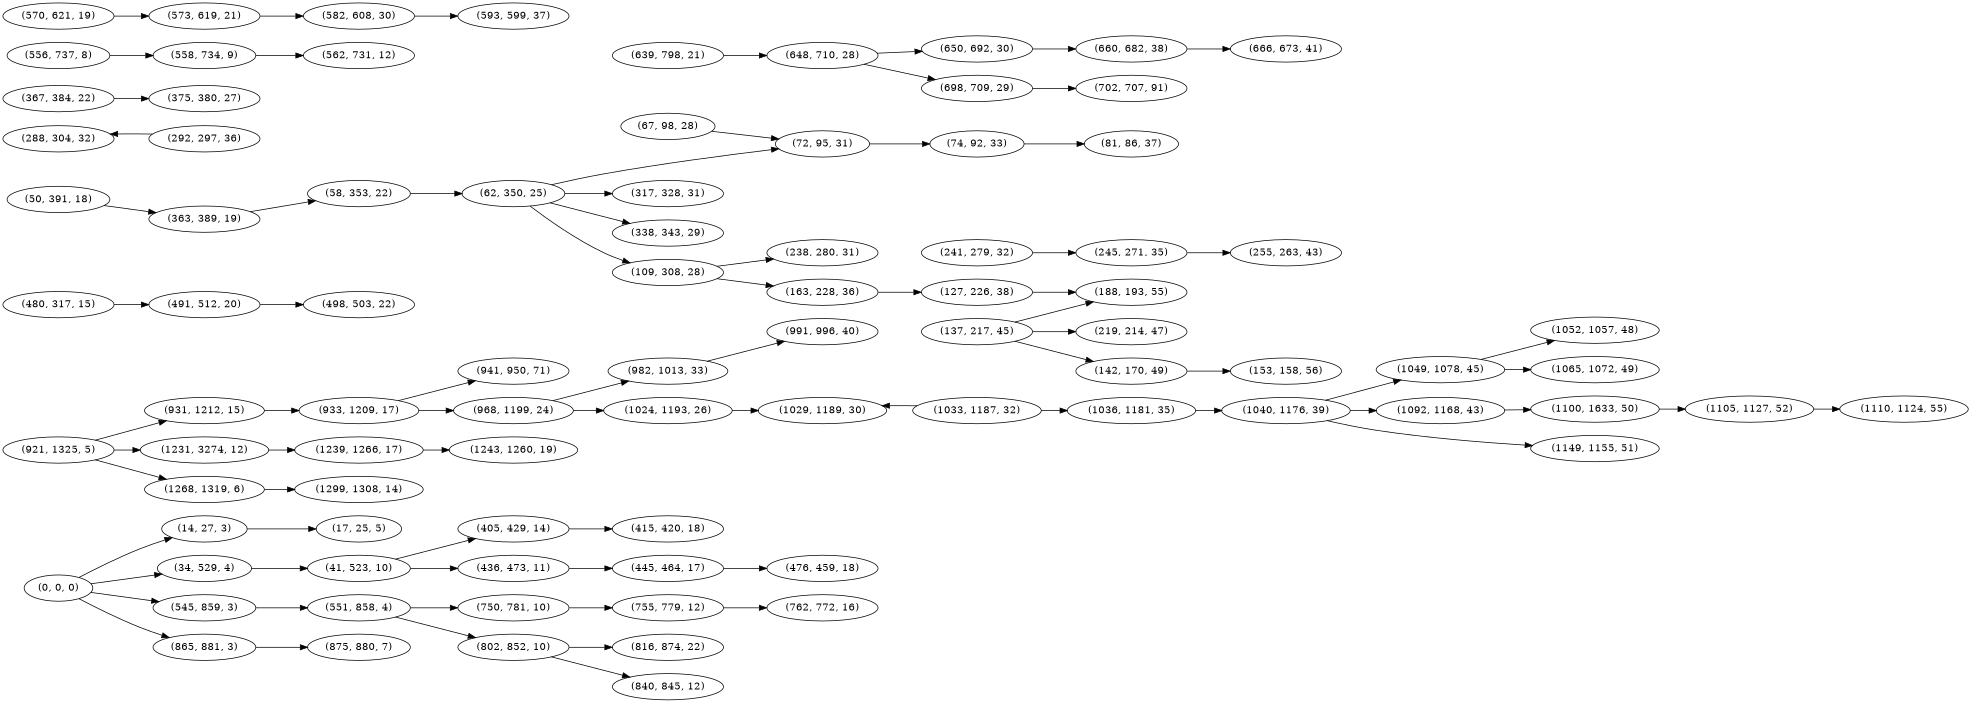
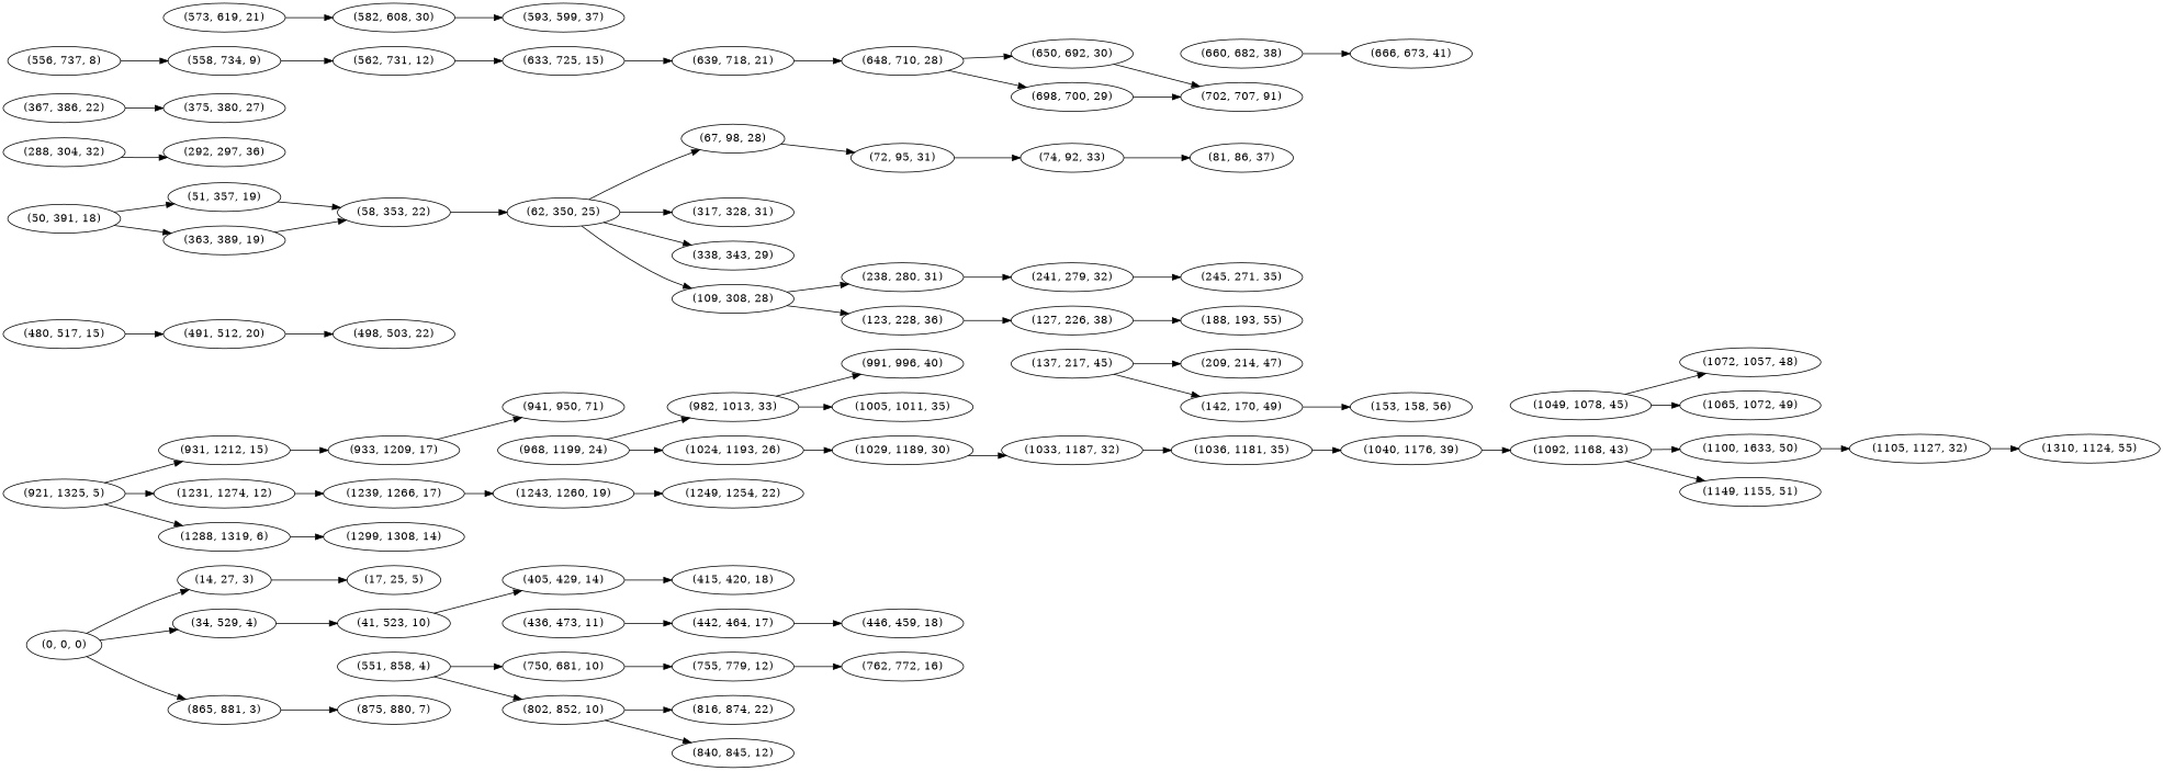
  digraph {
    rankdir=LR
    "(0, 0, 0)"
    "(14, 27, 3)"
    "(34, 529, 4)"
-   "(545, 859, 3)"
    n5 [label="(865, 881, 3)"]
    "(17, 25, 5)"
    "(41, 523, 10)"
    "(551, 858, 4)"
    "(875, 880, 7)"
    "(921, 1325, 5)"
    "(931, 1212, 15)"
-   "(1231, 1274, 12)" [label="(1231, 3274, 12)"]
-   "(1288, 1319, 6)" [label="(1268, 1319, 6)"]
+   "(1231, 1274, 12)"
+   "(1288, 1319, 6)"
    "(405, 429, 14)"
    "(436, 473, 11)"
    "(415, 420, 18)"
-   "(442, 464, 17)" [label="(445, 464, 17)"]
-   "(480, 517, 15)" [label="(480, 317, 15)"]
+   "(442, 464, 17)"
+   "(480, 517, 15)"
    "(491, 512, 20)"
    "(50, 391, 18)"
+   "(51, 357, 19)"
    "(363, 389, 19)"
    "(58, 353, 22)"
    "(62, 350, 25)"
    "(67, 98, 28)"
    "(109, 308, 28)"
    "(317, 328, 31)"
    "(338, 343, 29)"
    "(72, 95, 31)"
-   "(123, 228, 36)" [label="(163, 228, 36)"]
+   "(123, 228, 36)"
    "(238, 280, 31)"
    "(74, 92, 33)"
    "(81, 86, 37)"
    "(127, 226, 38)"
    "(241, 279, 32)"
    "(288, 304, 32)"
    "(292, 297, 36)"
    "(188, 193, 55)"
    "(137, 217, 45)"
    "(142, 170, 49)"
-   "(209, 214, 47)" [label="(219, 214, 47)"]
+   "(209, 214, 47)"
    "(153, 158, 56)"
    "(245, 271, 35)"
-   "(255, 263, 43)"
-   "(367, 386, 22)" [label="(367, 384, 22)"]
+   "(367, 386, 22)"
    "(375, 380, 27)"
-   "(446, 459, 18)" [label="(476, 459, 18)"]
+   "(446, 459, 18)"
    "(498, 503, 22)"
-   "(750, 781, 10)"
+   "(750, 781, 10)" [label="(750, 681, 10)"]
    "(802, 852, 10)"
    "(556, 737, 8)"
    "(558, 734, 9)"
    "(755, 779, 12)"
    n54 [label="(816, 874, 22)"]
    "(840, 845, 12)"
    "(562, 731, 12)"
-   "(570, 621, 19)"
+   "(633, 725, 15)"
    "(573, 619, 21)"
-   "(639, 718, 21)" [label="(639, 798, 21)"]
+   "(639, 718, 21)"
    "(582, 608, 30)"
    "(593, 599, 37)"
    "(648, 710, 28)"
    "(650, 692, 30)"
-   "(698, 709, 29)"
+   "(698, 709, 29)" [label="(698, 700, 29)"]
    "(660, 682, 38)"
    n67 [label="(702, 707, 91)"]
    "(666, 673, 41)"
    "(762, 772, 16)"
    "(933, 1209, 17)"
    "(1239, 1266, 17)"
    "(1299, 1308, 14)"
    n73 [label="(941, 950, 71)"]
    "(968, 1199, 24)"
    "(982, 1013, 33)"
    "(1024, 1193, 26)"
    "(991, 996, 40)"
+   "(1005, 1011, 35)"
    "(1029, 1189, 30)"
    "(1033, 1187, 32)"
    "(1036, 1181, 35)"
    "(1040, 1176, 39)"
    "(1049, 1078, 45)"
    "(1092, 1168, 43)"
-   "(1052, 1057, 48)"
+   "(1052, 1057, 48)" [label="(1072, 1057, 48)"]
    "(1065, 1072, 49)"
    n87 [label="(1100, 1633, 50)"]
    "(1149, 1155, 51)"
-   "(1105, 1127, 52)"
-   "(1110, 1124, 55)"
+   "(1105, 1127, 52)" [label="(1105, 1127, 32)"]
+   "(1110, 1124, 55)" [label="(1310, 1124, 55)"]
    "(1243, 1260, 19)"
+   "(1249, 1254, 22)"
    "(0, 0, 0)" -> "(14, 27, 3)"
    "(0, 0, 0)" -> "(34, 529, 4)"
-   "(0, 0, 0)" -> "(545, 859, 3)"
    "(0, 0, 0)" -> n5
    "(14, 27, 3)" -> "(17, 25, 5)"
    "(34, 529, 4)" -> "(41, 523, 10)"
-   "(545, 859, 3)" -> "(551, 858, 4)"
    n5 -> "(875, 880, 7)"
    "(41, 523, 10)" -> "(405, 429, 14)"
-   "(41, 523, 10)" -> "(436, 473, 11)"
    "(551, 858, 4)" -> "(750, 781, 10)"
    "(551, 858, 4)" -> "(802, 852, 10)"
    "(921, 1325, 5)" -> "(931, 1212, 15)"
    "(921, 1325, 5)" -> "(1231, 1274, 12)"
    "(921, 1325, 5)" -> "(1288, 1319, 6)"
    "(931, 1212, 15)" -> "(933, 1209, 17)"
    "(1231, 1274, 12)" -> "(1239, 1266, 17)"
    "(1288, 1319, 6)" -> "(1299, 1308, 14)"
    "(405, 429, 14)" -> "(415, 420, 18)"
    "(436, 473, 11)" -> "(442, 464, 17)"
    "(442, 464, 17)" -> "(446, 459, 18)"
    "(480, 517, 15)" -> "(491, 512, 20)"
    "(491, 512, 20)" -> "(498, 503, 22)"
+   "(50, 391, 18)" -> "(51, 357, 19)"
    "(50, 391, 18)" -> "(363, 389, 19)"
+   "(51, 357, 19)" -> "(58, 353, 22)"
    "(363, 389, 19)" -> "(58, 353, 22)"
    "(58, 353, 22)" -> "(62, 350, 25)"
-   "(62, 350, 25)" -> "(72, 95, 31)"
+   "(62, 350, 25)" -> "(67, 98, 28)"
    "(62, 350, 25)" -> "(109, 308, 28)"
    "(62, 350, 25)" -> "(317, 328, 31)"
    "(62, 350, 25)" -> "(338, 343, 29)"
    "(67, 98, 28)" -> "(72, 95, 31)"
    "(109, 308, 28)" -> "(123, 228, 36)"
    "(109, 308, 28)" -> "(238, 280, 31)"
    "(72, 95, 31)" -> "(74, 92, 33)"
    "(123, 228, 36)" -> "(127, 226, 38)"
+   "(238, 280, 31)" -> "(241, 279, 32)"
    "(74, 92, 33)" -> "(81, 86, 37)"
    "(127, 226, 38)" -> "(188, 193, 55)"
    "(241, 279, 32)" -> "(245, 271, 35)"
-   "(292, 297, 36)" -> "(288, 304, 32)"
-   "(137, 217, 45)" -> "(188, 193, 55)"
+   "(288, 304, 32)" -> "(292, 297, 36)"
    "(137, 217, 45)" -> "(142, 170, 49)"
    "(137, 217, 45)" -> "(209, 214, 47)"
    "(142, 170, 49)" -> "(153, 158, 56)"
-   "(245, 271, 35)" -> "(255, 263, 43)"
    "(367, 386, 22)" -> "(375, 380, 27)"
    "(750, 781, 10)" -> "(755, 779, 12)"
    "(802, 852, 10)" -> n54
    "(802, 852, 10)" -> "(840, 845, 12)"
    "(556, 737, 8)" -> "(558, 734, 9)"
    "(558, 734, 9)" -> "(562, 731, 12)"
    "(755, 779, 12)" -> "(762, 772, 16)"
-   "(570, 621, 19)" -> "(573, 619, 21)"
+   "(562, 731, 12)" -> "(633, 725, 15)"
+   "(633, 725, 15)" -> "(639, 718, 21)"
    "(573, 619, 21)" -> "(582, 608, 30)"
    "(639, 718, 21)" -> "(648, 710, 28)"
    "(582, 608, 30)" -> "(593, 599, 37)"
    "(648, 710, 28)" -> "(650, 692, 30)"
    "(648, 710, 28)" -> "(698, 709, 29)"
-   "(650, 692, 30)" -> "(660, 682, 38)"
+   "(650, 692, 30)" -> n67
    "(698, 709, 29)" -> n67
    "(660, 682, 38)" -> "(666, 673, 41)"
    "(933, 1209, 17)" -> n73
-   "(933, 1209, 17)" -> "(968, 1199, 24)"
    "(1239, 1266, 17)" -> "(1243, 1260, 19)"
    "(968, 1199, 24)" -> "(982, 1013, 33)"
    "(968, 1199, 24)" -> "(1024, 1193, 26)"
    "(982, 1013, 33)" -> "(991, 996, 40)"
+   "(982, 1013, 33)" -> "(1005, 1011, 35)"
    "(1024, 1193, 26)" -> "(1029, 1189, 30)"
-   "(1033, 1187, 32)" -> "(1029, 1189, 30)"
+   "(1029, 1189, 30)" -> "(1033, 1187, 32)"
    "(1033, 1187, 32)" -> "(1036, 1181, 35)"
    "(1036, 1181, 35)" -> "(1040, 1176, 39)"
-   "(1040, 1176, 39)" -> "(1049, 1078, 45)"
    "(1040, 1176, 39)" -> "(1092, 1168, 43)"
    "(1049, 1078, 45)" -> "(1052, 1057, 48)"
    "(1049, 1078, 45)" -> "(1065, 1072, 49)"
    "(1092, 1168, 43)" -> n87
-   "(1040, 1176, 39)" -> "(1149, 1155, 51)"
+   "(1092, 1168, 43)" -> "(1149, 1155, 51)"
    n87 -> "(1105, 1127, 52)"
    "(1105, 1127, 52)" -> "(1110, 1124, 55)"
+   "(1243, 1260, 19)" -> "(1249, 1254, 22)"
  }
